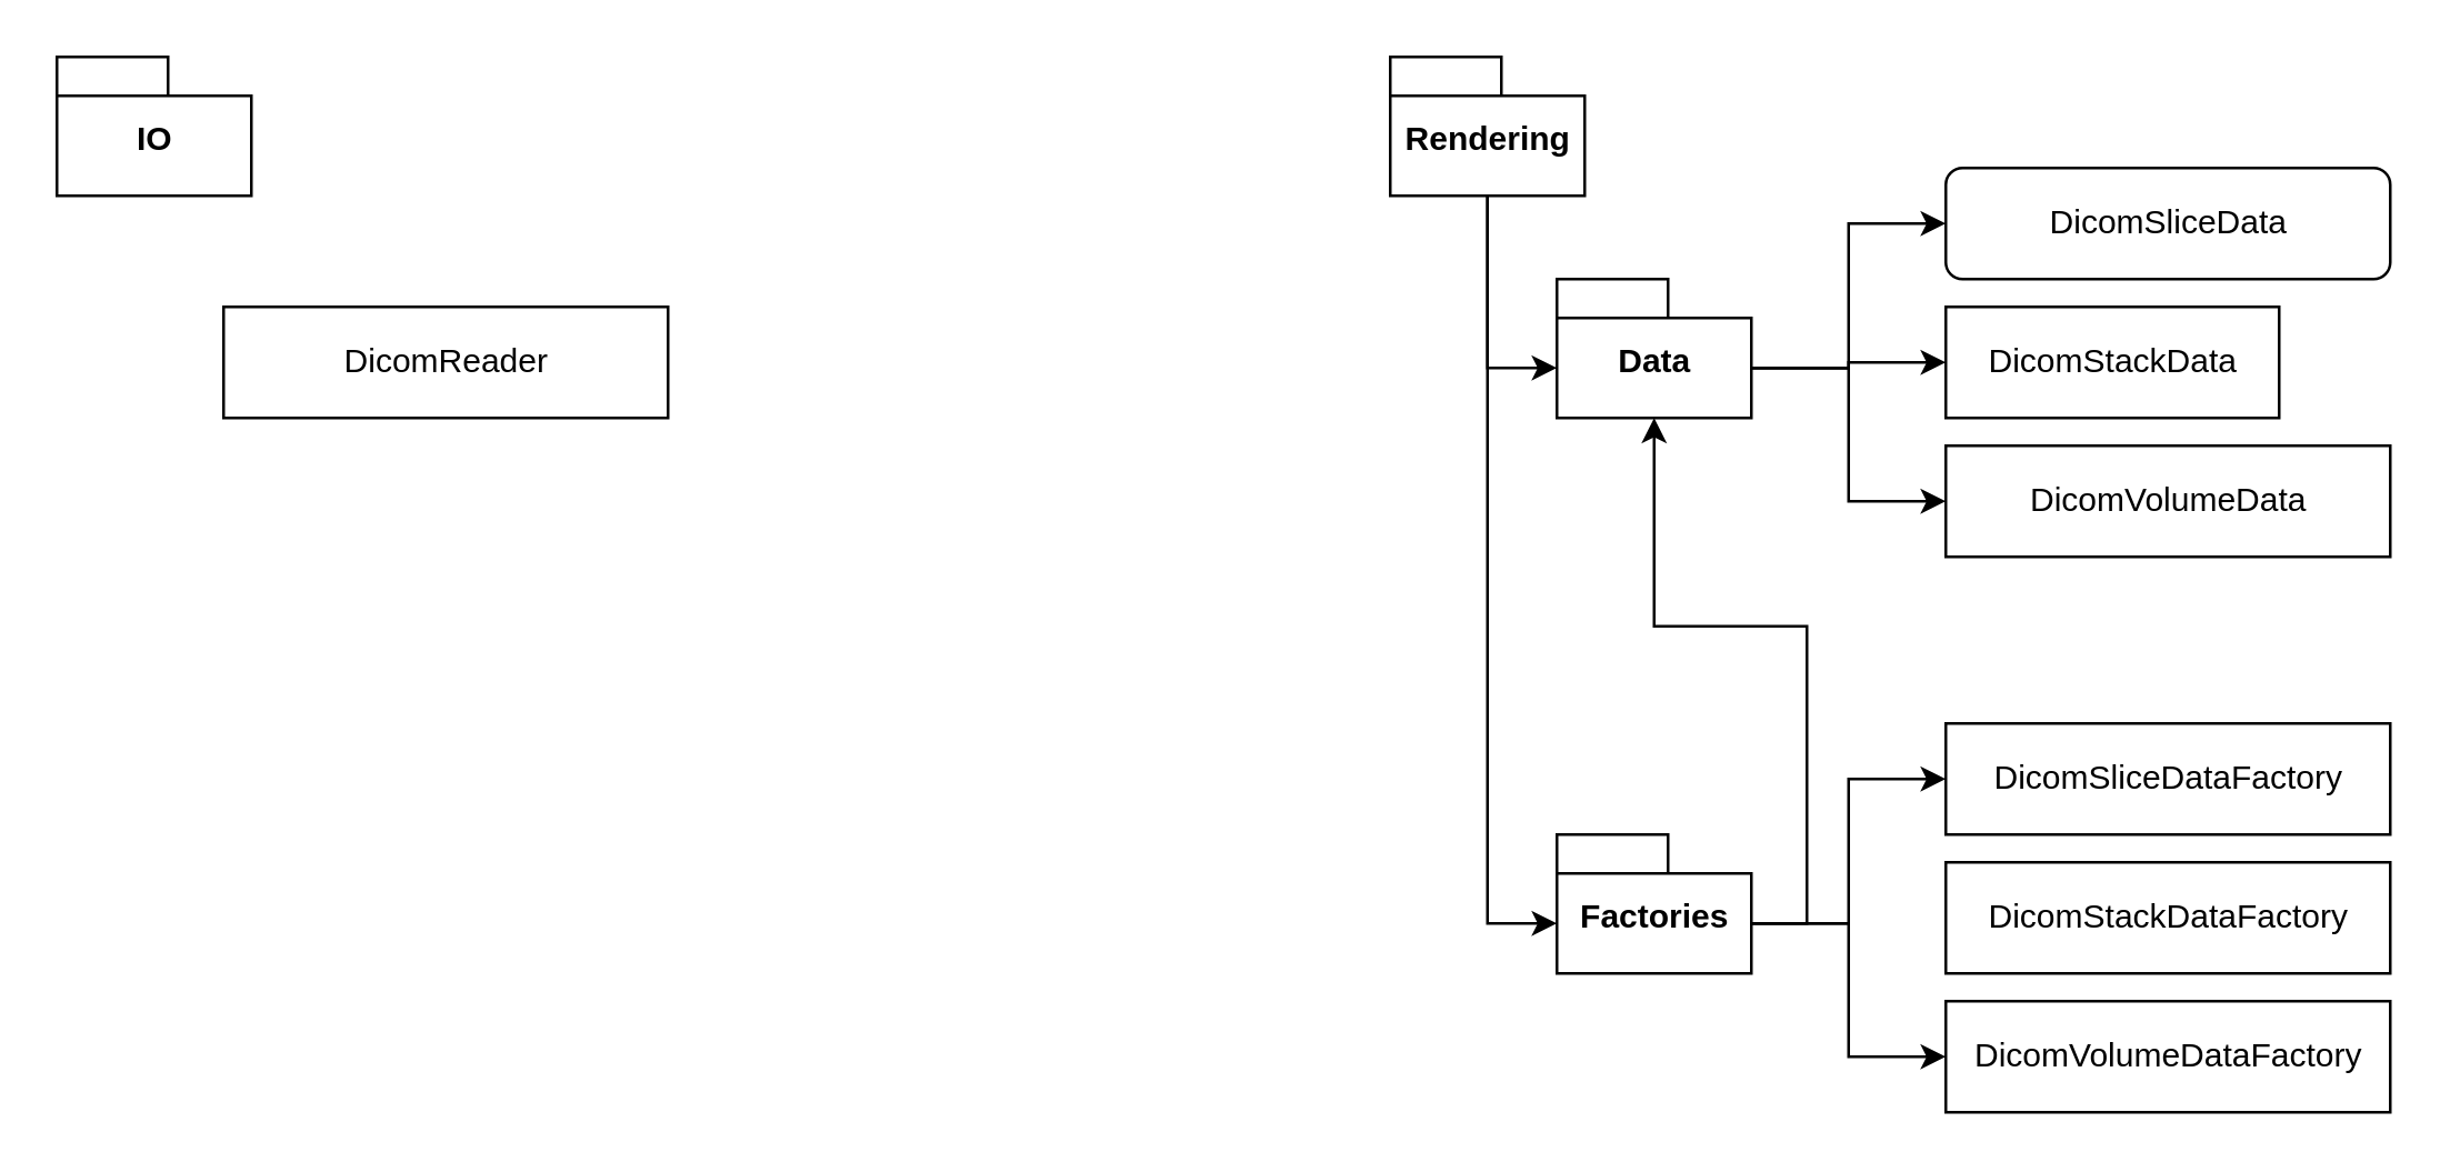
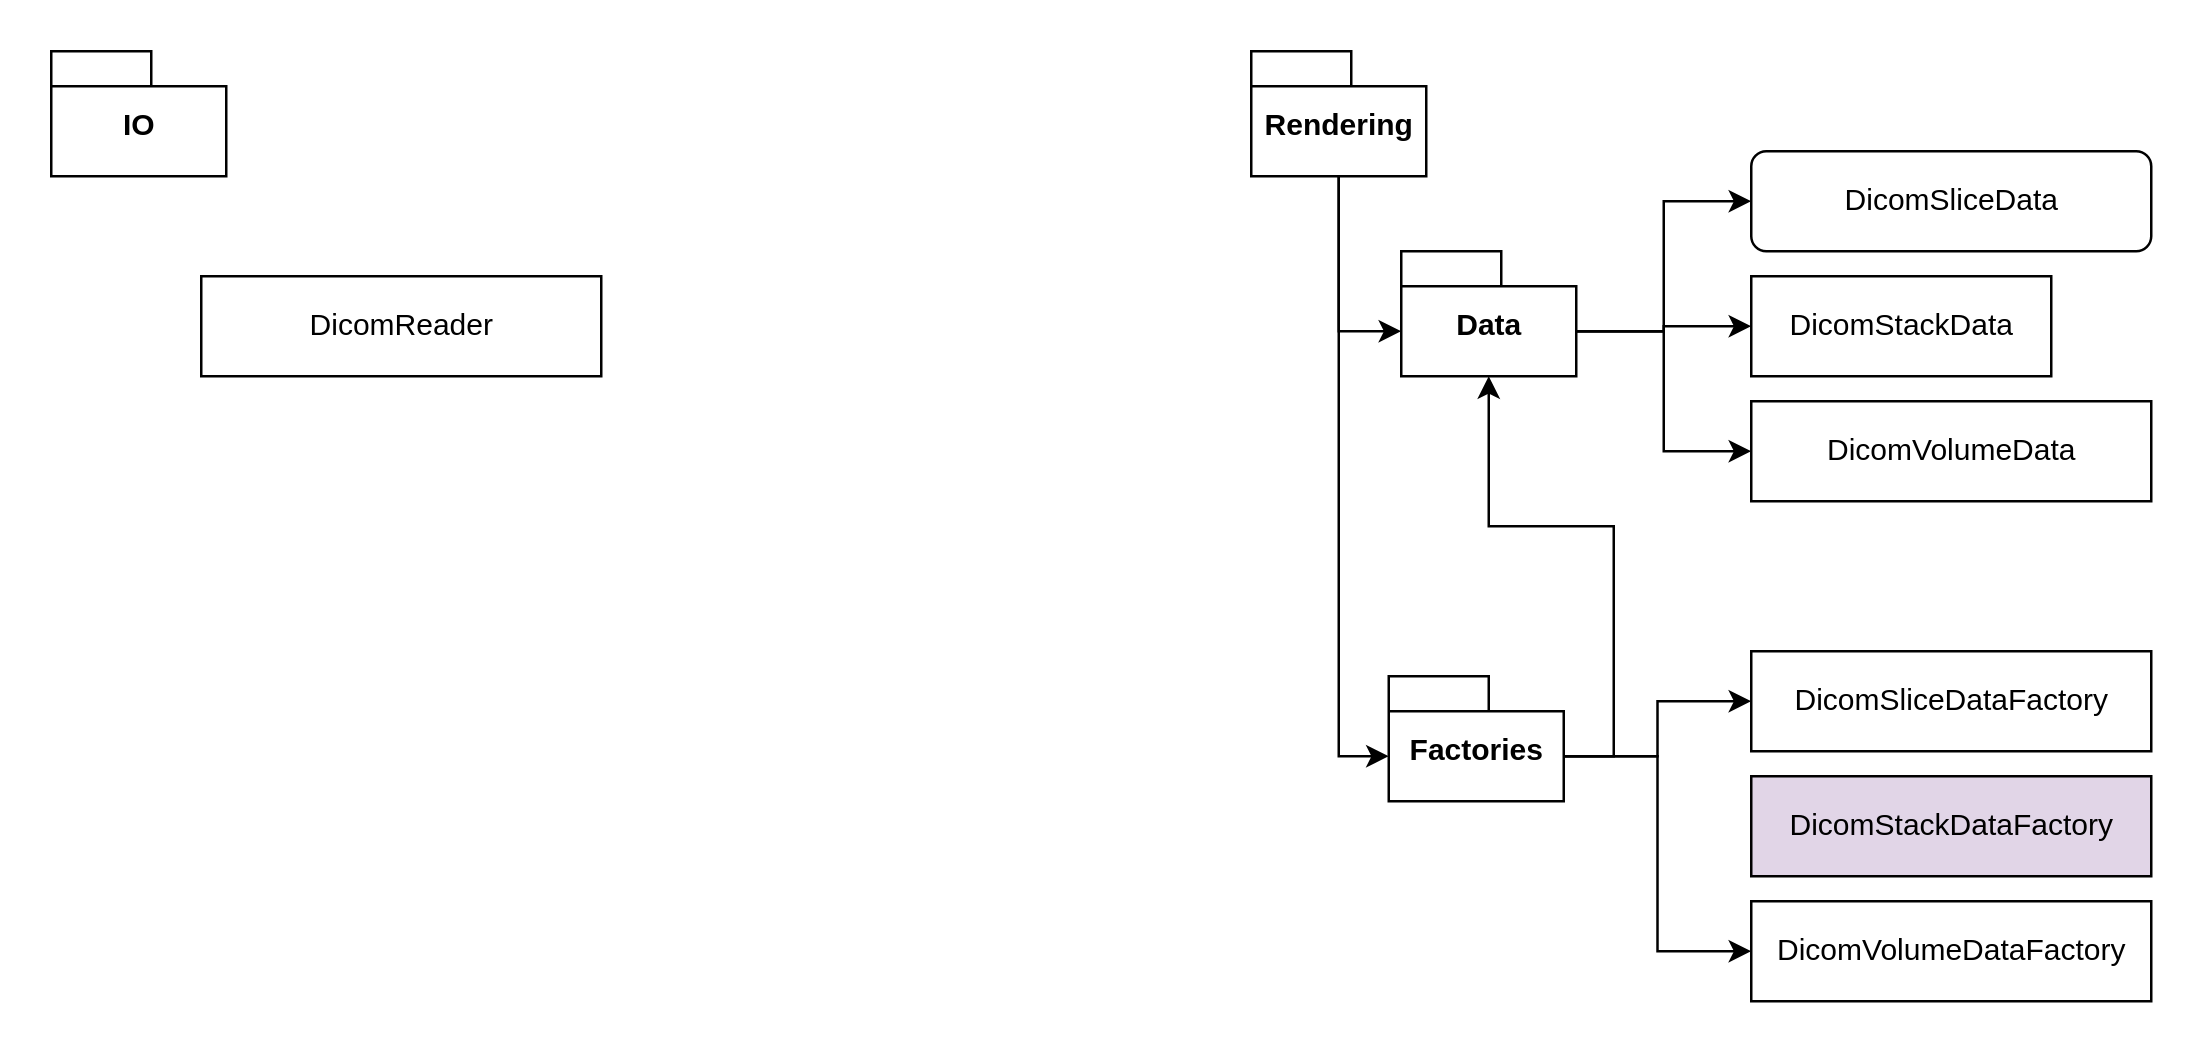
  <mxCell id="0" />
  <mxCell id="1" parent="0" />
  <mxCell id="2" value="IO" style="shape=folder;fontStyle=1;spacingTop=10;tabWidth=40;tabHeight=14;tabPosition=left;html=1;align=center;" vertex="1" parent="1"><mxGeometry x="20" y="20" width="70" height="50" as="geometry" /></mxCell>
  <mxCell id="3" style="edgeStyle=orthogonalEdgeStyle;rounded=0;jumpStyle=gap;jumpSize=10;orthogonalLoop=1;jettySize=auto;html=1;exitX=0.5;exitY=1;exitDx=0;exitDy=0;exitPerimeter=0;entryX=0;entryY=0;entryDx=0;entryDy=32;entryPerimeter=0;startArrow=none;startFill=0;endArrow=classic;endFill=1;startSize=6;endSize=6;align=center;" edge="1" parent="1" source="5" target="9"><mxGeometry relative="1" as="geometry" /></mxCell>
  <mxCell id="4" style="edgeStyle=orthogonalEdgeStyle;rounded=0;jumpStyle=gap;jumpSize=10;orthogonalLoop=1;jettySize=auto;html=1;exitX=0.5;exitY=1;exitDx=0;exitDy=0;exitPerimeter=0;entryX=0;entryY=0;entryDx=0;entryDy=32;entryPerimeter=0;startArrow=none;startFill=0;endArrow=classic;endFill=1;startSize=6;endSize=6;align=center;" edge="1" parent="1" source="5" target="13"><mxGeometry relative="1" as="geometry" /></mxCell>
  <mxCell id="5" value="Rendering" style="shape=folder;fontStyle=1;spacingTop=10;tabWidth=40;tabHeight=14;tabPosition=left;html=1;align=center;" vertex="1" parent="1"><mxGeometry x="500" y="20" width="70" height="50" as="geometry" /></mxCell>
  <mxCell id="6" style="edgeStyle=orthogonalEdgeStyle;rounded=0;jumpStyle=gap;jumpSize=10;orthogonalLoop=1;jettySize=auto;html=1;exitX=0;exitY=0;exitDx=70;exitDy=32;exitPerimeter=0;entryX=0;entryY=0.5;entryDx=0;entryDy=0;startArrow=none;startFill=0;endArrow=classic;endFill=1;startSize=6;endSize=6;align=center;" edge="1" parent="1" source="9" target="15"><mxGeometry relative="1" as="geometry" /></mxCell>
  <mxCell id="7" style="edgeStyle=orthogonalEdgeStyle;rounded=0;jumpStyle=gap;jumpSize=10;orthogonalLoop=1;jettySize=auto;html=1;exitX=0;exitY=0;exitDx=70;exitDy=32;exitPerimeter=0;entryX=0;entryY=0.5;entryDx=0;entryDy=0;startArrow=none;startFill=0;endArrow=classic;endFill=1;startSize=6;endSize=6;align=center;" edge="1" parent="1" source="9" target="16"><mxGeometry relative="1" as="geometry" /></mxCell>
  <mxCell id="8" style="edgeStyle=orthogonalEdgeStyle;rounded=0;jumpStyle=gap;jumpSize=10;orthogonalLoop=1;jettySize=auto;html=1;exitX=0;exitY=0;exitDx=70;exitDy=32;exitPerimeter=0;entryX=0;entryY=0.5;entryDx=0;entryDy=0;startArrow=none;startFill=0;endArrow=classic;endFill=1;startSize=6;endSize=6;align=center;" edge="1" parent="1" source="9" target="17"><mxGeometry relative="1" as="geometry" /></mxCell>
  <mxCell id="9" value="Data" style="shape=folder;fontStyle=1;spacingTop=10;tabWidth=40;tabHeight=14;tabPosition=left;html=1;align=center;" vertex="1" parent="1"><mxGeometry x="560" y="100" width="70" height="50" as="geometry" /></mxCell>
  <mxCell id="10" style="edgeStyle=orthogonalEdgeStyle;rounded=0;jumpStyle=gap;jumpSize=10;orthogonalLoop=1;jettySize=auto;html=1;exitX=0;exitY=0;exitDx=70;exitDy=32;exitPerimeter=0;entryX=0;entryY=0.5;entryDx=0;entryDy=0;startArrow=none;startFill=0;endArrow=classic;endFill=1;startSize=6;endSize=6;align=center;" edge="1" parent="1" source="13" target="18"><mxGeometry relative="1" as="geometry" /></mxCell>
  <mxCell id="11" style="edgeStyle=orthogonalEdgeStyle;rounded=0;jumpStyle=gap;jumpSize=10;orthogonalLoop=1;jettySize=auto;html=1;exitX=0;exitY=0;exitDx=70;exitDy=32;exitPerimeter=0;startArrow=none;startFill=0;endArrow=classic;endFill=1;startSize=6;endSize=6;align=center;" edge="1" parent="1" source="13" target="9"><mxGeometry relative="1" as="geometry" /></mxCell>
  <mxCell id="12" style="edgeStyle=orthogonalEdgeStyle;rounded=0;jumpStyle=gap;jumpSize=10;orthogonalLoop=1;jettySize=auto;html=1;exitX=0;exitY=0;exitDx=70;exitDy=32;exitPerimeter=0;entryX=0;entryY=0.5;entryDx=0;entryDy=0;startArrow=none;startFill=0;endArrow=classic;endFill=1;startSize=6;endSize=6;align=center;" edge="1" parent="1" source="13" target="20"><mxGeometry relative="1" as="geometry" /></mxCell>
- <mxCell id="13" value="Factories" style="shape=folder;fontStyle=1;spacingTop=10;tabWidth=40;tabHeight=14;tabPosition=left;html=1;align=center;" vertex="1" parent="1"><mxGeometry x="560" y="300" width="70" height="50" as="geometry" /></mxCell>
+ <mxCell id="13" value="Factories" style="shape=folder;fontStyle=1;spacingTop=10;tabWidth=40;tabHeight=14;tabPosition=left;html=1;align=center;" vertex="1" parent="1"><mxGeometry x="555" y="270" width="70" height="50" as="geometry" /></mxCell>
  <mxCell id="14" value="DicomReader" style="html=1;align=center;" vertex="1" parent="1"><mxGeometry x="80" y="110" width="160" height="40" as="geometry" /></mxCell>
  <mxCell id="15" value="DicomSliceData" style="html=1;align=center;rounded=1;" vertex="1" parent="1"><mxGeometry x="700" y="60" width="160" height="40" as="geometry" /></mxCell>
  <mxCell id="16" value="DicomStackData" style="html=1;align=center;" vertex="1" parent="1"><mxGeometry x="700" y="110" width="120" height="40" as="geometry" /></mxCell>
  <mxCell id="17" value="DicomVolumeData" style="html=1;align=center;" vertex="1" parent="1"><mxGeometry x="700" y="160" width="160" height="40" as="geometry" /></mxCell>
  <mxCell id="18" value="DicomSliceDataFactory" style="html=1;align=center;" vertex="1" parent="1"><mxGeometry x="700" y="260" width="160" height="40" as="geometry" /></mxCell>
- <mxCell id="19" value="DicomStackDataFactory" style="html=1;align=center;" vertex="1" parent="1"><mxGeometry x="700" y="310" width="160" height="40" as="geometry" /></mxCell>
+ <mxCell id="19" value="DicomStackDataFactory" style="html=1;align=center;fillColor=#e1d5e7;" vertex="1" parent="1"><mxGeometry x="700" y="310" width="160" height="40" as="geometry" /></mxCell>
  <mxCell id="20" value="DicomVolumeDataFactory" style="html=1;align=center;" vertex="1" parent="1"><mxGeometry x="700" y="360" width="160" height="40" as="geometry" /></mxCell>
